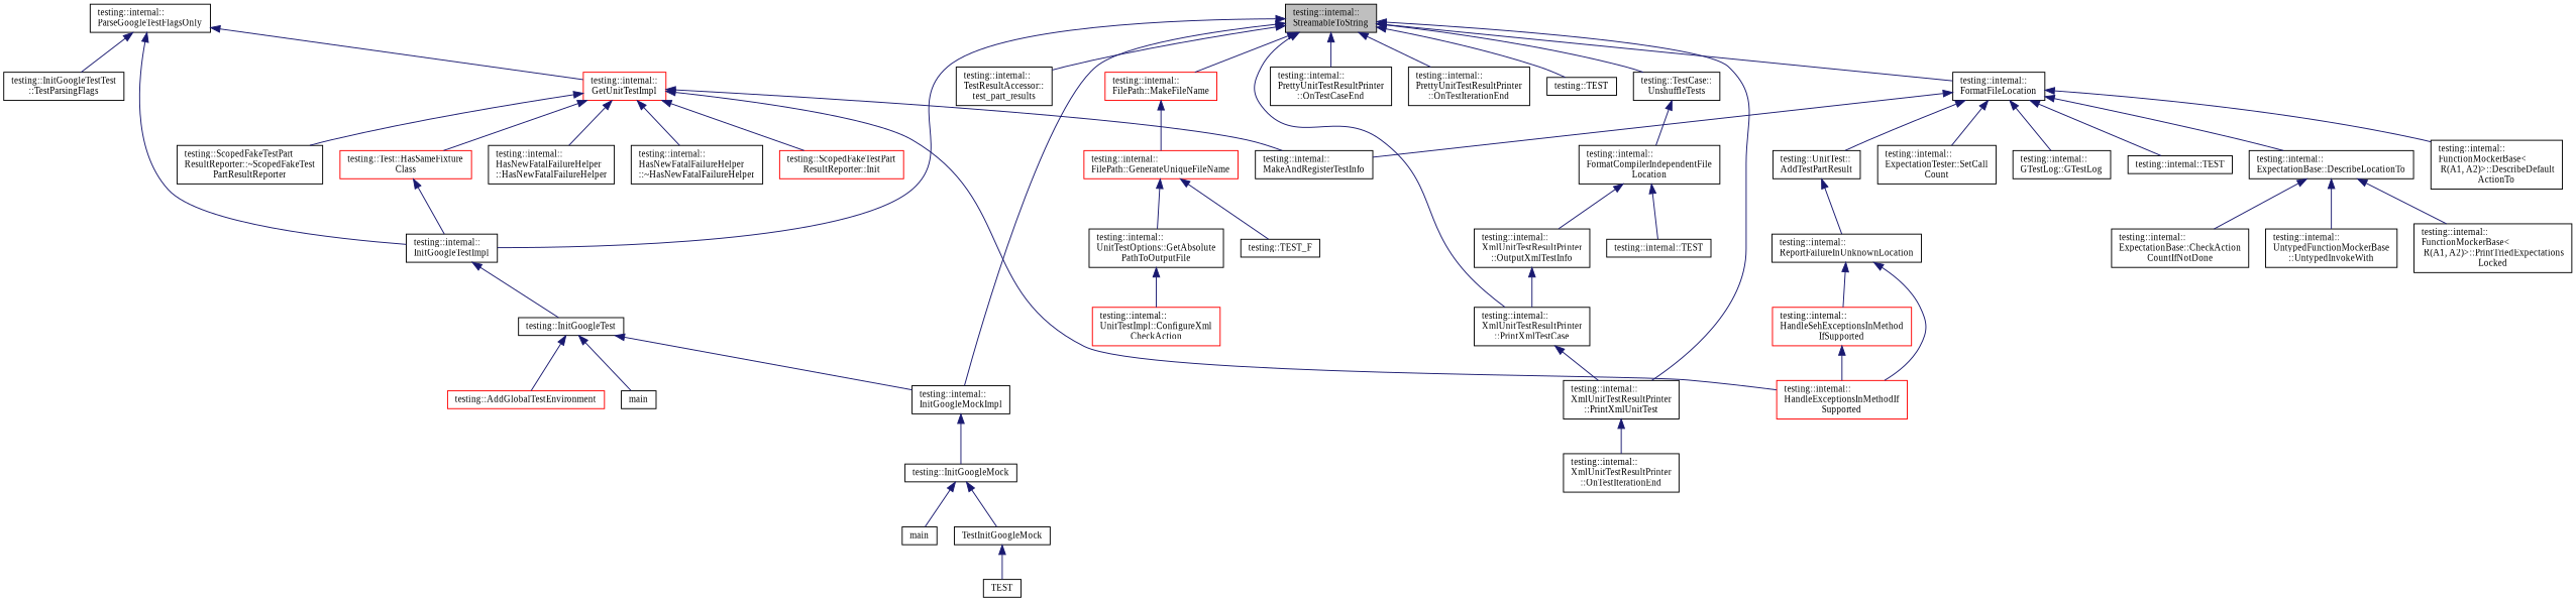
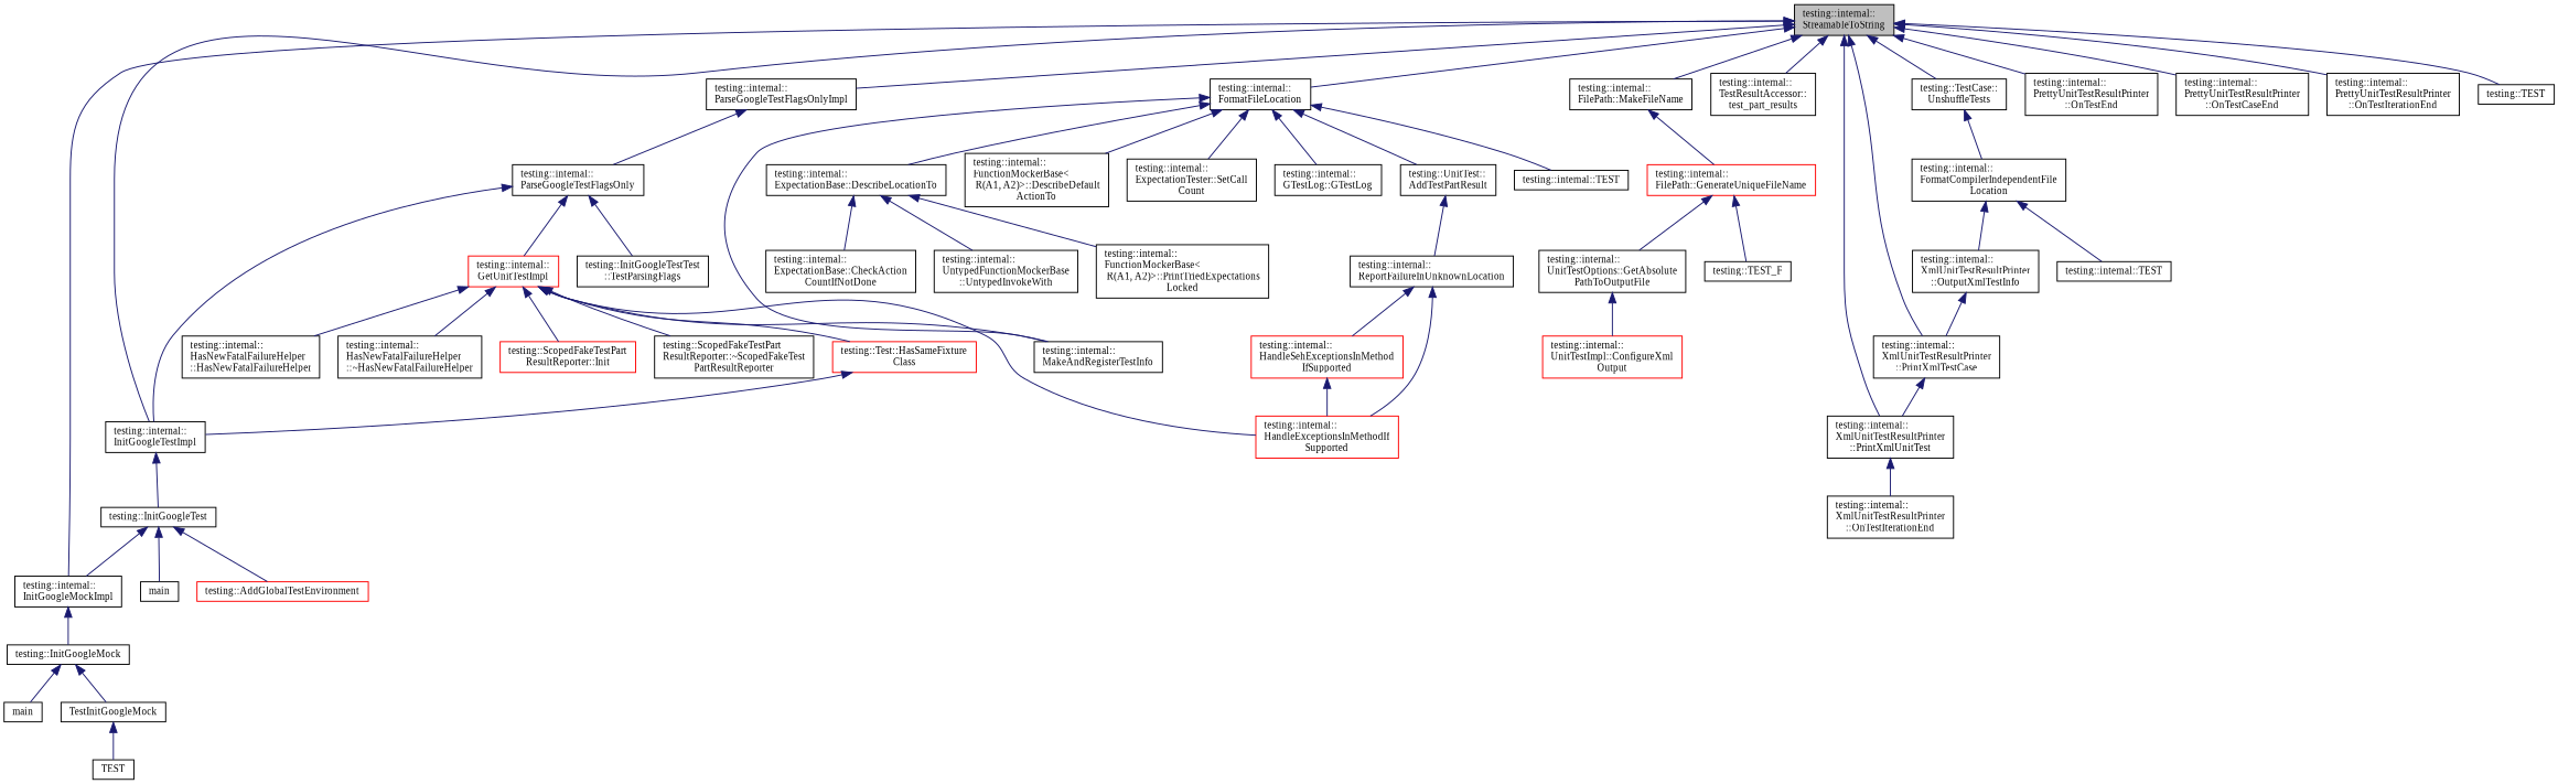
  digraph {
    fontname="Liberation Serif"
    rankdir=TB
    node [color=black fillcolor=white fontname="Liberation Serif" fontsize=10 shape=record style=filled]
    edge [color=midnightblue dir=back fontname="Liberation Serif" fontsize=10 labelfontname=Helvetica labelfontsize=10 style=solid]
    n1 [fillcolor=grey75 fontcolor=black height=0.2 label="testing::internal::\lStreamableToString" width=0.4]
    n2 [height=0.2 label="testing::internal::\lInitGoogleMockImpl" width=0.4]
-   n3 [color=red height=0.2 label="testing::internal::\lFilePath::MakeFileName" width=0.4]
+   n3 [height=0.2 label="testing::internal::\lFilePath::MakeFileName" width=0.4]
    n4 [height=0.2 label="testing::internal::\lTestResultAccessor::\ltest_part_results" width=0.4]
    n5 [height=0.2 label="testing::internal::\lFormatFileLocation" width=0.4]
    n6 [height=0.2 label="testing::internal::\lXmlUnitTestResultPrinter\l::PrintXmlTestCase" width=0.4]
    n7 [height=0.2 label="testing::internal::\lXmlUnitTestResultPrinter\l::PrintXmlUnitTest" width=0.4]
    n8 [height=0.2 label="testing::TestCase::\lUnshuffleTests" width=0.4]
+   n9 [height=0.2 label="testing::internal::\lPrettyUnitTestResultPrinter\l::OnTestEnd" width=0.4]
    n10 [height=0.2 label="testing::internal::\lPrettyUnitTestResultPrinter\l::OnTestCaseEnd" width=0.4]
    n11 [height=0.2 label="testing::internal::\lPrettyUnitTestResultPrinter\l::OnTestIterationEnd" width=0.4]
+   n12 [height=0.2 label="testing::internal::\lParseGoogleTestFlagsOnlyImpl" width=0.4]
    n13 [height=0.2 label="testing::internal::\lInitGoogleTestImpl" width=0.4]
    n14 [height=0.2 label="testing::TEST" width=0.4]
    n15 [height=0.2 label="testing::InitGoogleMock" width=0.4]
    n16 [color=red height=0.2 label="testing::internal::\lFilePath::GenerateUniqueFileName" width=0.4]
    n17 [height=0.2 label="testing::internal::\lExpectationBase::DescribeLocationTo" width=0.4]
    n18 [height=0.2 label="testing::internal::\lFunctionMockerBase\<\l R(A1, A2)\>::DescribeDefault\lActionTo" width=0.4]
    n19 [height=0.2 label="testing::internal::\lExpectationTester::SetCall\lCount" width=0.4]
    n20 [height=0.2 label="testing::internal::\lGTestLog::GTestLog" width=0.4]
    n21 [height=0.2 label="testing::internal::\lMakeAndRegisterTestInfo" width=0.4]
    n22 [height=0.2 label="testing::UnitTest::\lAddTestPartResult" width=0.4]
    n23 [height=0.2 label="testing::internal::TEST" width=0.4]
    n24 [height=0.2 label="testing::internal::\lFormatCompilerIndependentFile\lLocation" width=0.4]
    n25 [height=0.2 label="testing::internal::\lXmlUnitTestResultPrinter\l::OutputXmlTestInfo" width=0.4]
    n26 [height=0.2 label="testing::internal::TEST" width=0.4]
    n27 [height=0.2 label="testing::internal::\lXmlUnitTestResultPrinter\l::OnTestIterationEnd" width=0.4]
    n28 [height=0.2 label="testing::internal::\lParseGoogleTestFlagsOnly" width=0.4]
    n29 [height=0.2 label="testing::InitGoogleTest" width=0.4]
    n30 [height=0.2 label=main width=0.4]
    n31 [height=0.2 label=TestInitGoogleMock width=0.4]
    n32 [height=0.2 label=TEST width=0.4]
    n33 [height=0.2 label="testing::internal::\lUnitTestOptions::GetAbsolute\lPathToOutputFile" width=0.4]
    n34 [height=0.2 label="testing::TEST_F" width=0.4]
-   n35 [color=red height=0.2 label="testing::internal::\lUnitTestImpl::ConfigureXml\lCheckAction" width=0.4]
+   n35 [color=red height=0.2 label="testing::internal::\lUnitTestImpl::ConfigureXml\lOutput" width=0.4]
    n36 [height=0.2 label="testing::internal::\lFunctionMockerBase\<\l R(A1, A2)\>::PrintTriedExpectations\lLocked" width=0.4]
    n37 [height=0.2 label="testing::internal::\lExpectationBase::CheckAction\lCountIfNotDone" width=0.4]
    n38 [height=0.2 label="testing::internal::\lUntypedFunctionMockerBase\l::UntypedInvokeWith" width=0.4]
    n39 [height=0.2 label="testing::internal::\lReportFailureInUnknownLocation" width=0.4]
    n40 [color=red height=0.2 label="testing::internal::\lHandleSehExceptionsInMethod\lIfSupported" width=0.4]
    n41 [color=red height=0.2 label="testing::internal::\lHandleExceptionsInMethodIf\lSupported" width=0.4]
    n42 [color=red height=0.2 label="testing::internal::\lGetUnitTestImpl" width=0.4]
    n43 [height=0.2 label="testing::InitGoogleTestTest\l::TestParsingFlags" width=0.4]
    n44 [height=0.2 label="testing::internal::\lHasNewFatalFailureHelper\l::HasNewFatalFailureHelper" width=0.4]
    n45 [height=0.2 label="testing::internal::\lHasNewFatalFailureHelper\l::~HasNewFatalFailureHelper" width=0.4]
    n46 [color=red height=0.2 label="testing::ScopedFakeTestPart\lResultReporter::Init" width=0.4]
    n47 [height=0.2 label="testing::ScopedFakeTestPart\lResultReporter::~ScopedFakeTest\lPartResultReporter" width=0.4]
    n48 [color=red height=0.2 label="testing::Test::HasSameFixture\lClass" width=0.4]
    n49 [color=red height=0.2 label="testing::AddGlobalTestEnvironment" width=0.4]
    n50 [height=0.2 label=main width=0.4]
    n1 -> n2
    n1 -> n3
    n1 -> n4
    n1 -> n5
    n1 -> n6
    n1 -> n7
    n1 -> n8
+   n1 -> n9
    n1 -> n10
    n1 -> n11
+   n1 -> n12
    n1 -> n13
    n1 -> n14
    n2 -> n15
    n3 -> n16
    n5 -> n17
    n5 -> n18
    n5 -> n19
    n5 -> n20
    n5 -> n21
    n5 -> n22
    n5 -> n23
    n6 -> n7
    n7 -> n27
    n8 -> n24
+   n12 -> n28
    n13 -> n29
    n15 -> n30
    n15 -> n31
    n16 -> n33
    n16 -> n34
    n17 -> n36
    n17 -> n37
    n17 -> n38
    n22 -> n39
    n24 -> n25
    n24 -> n26
    n25 -> n6
    n28 -> n13
    n28 -> n42
    n28 -> n43
    n29 -> n2
    n29 -> n49
    n29 -> n50
    n31 -> n32
    n33 -> n35
    n39 -> n40
    n39 -> n41
    n40 -> n41
    n42 -> n21
    n42 -> n41
    n42 -> n44
    n42 -> n45
    n42 -> n46
    n42 -> n47
    n42 -> n48
    n48 -> n13
  }
